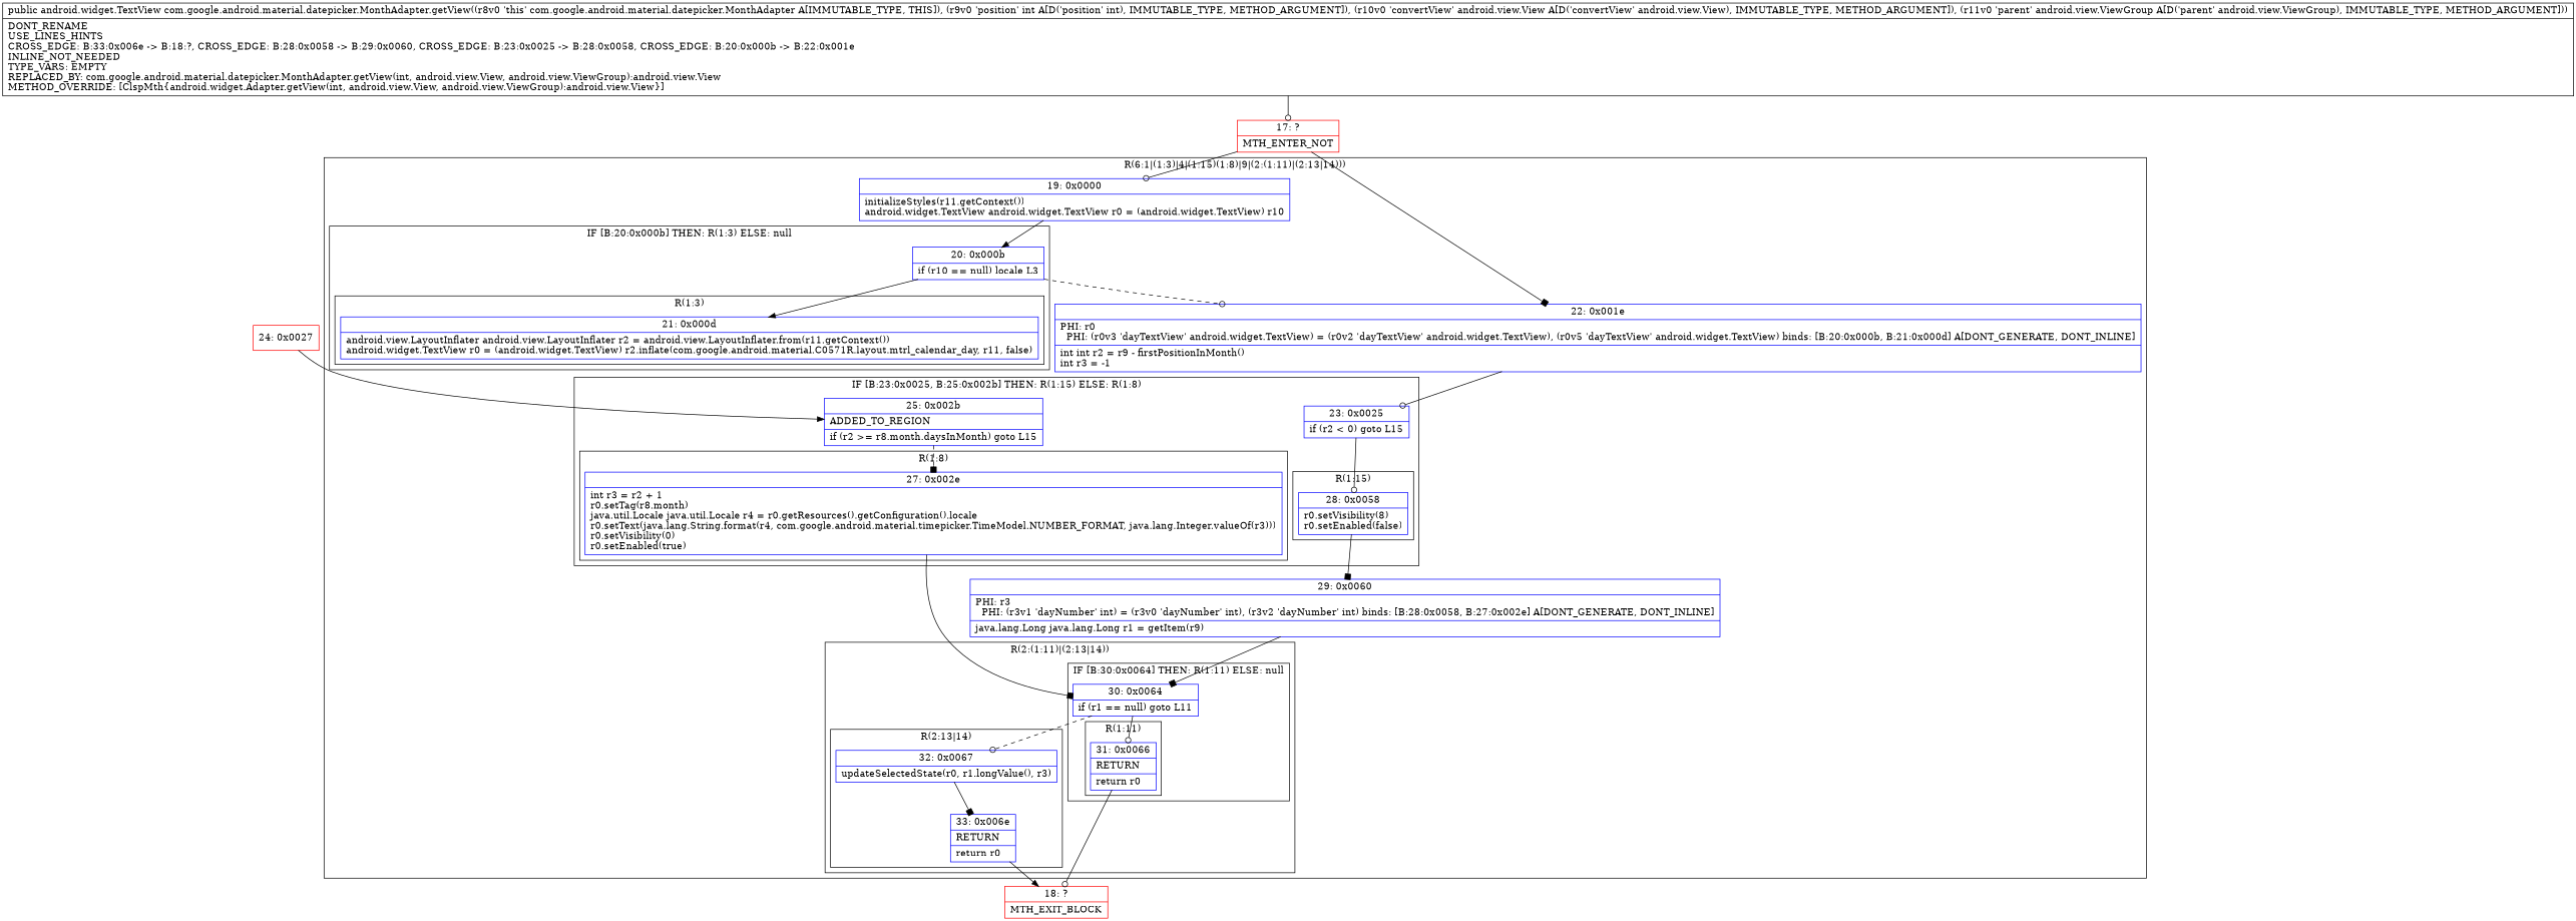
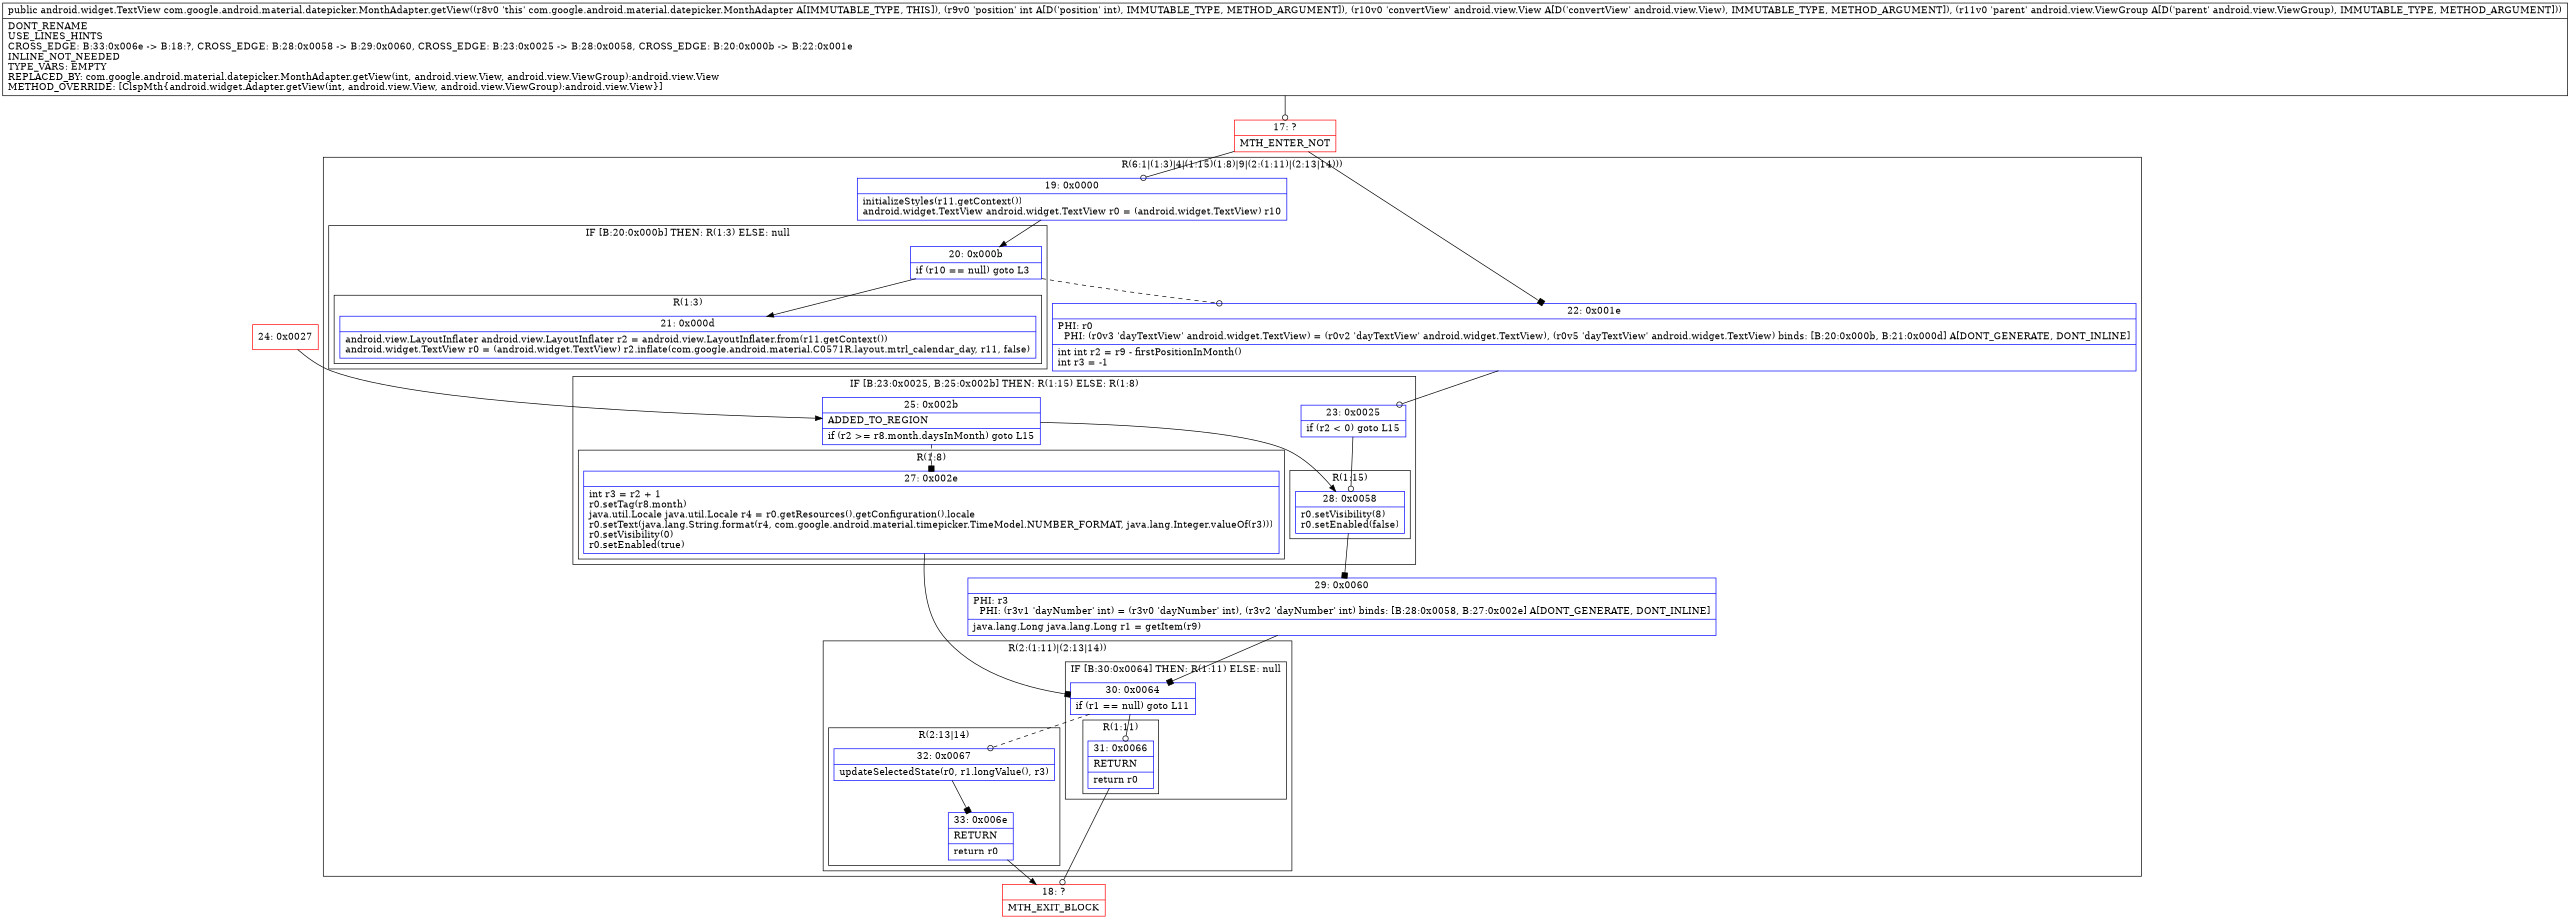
  digraph {
    node [color=blue shape=record]
    edge [arrowhead=odot]
    n1 [label="{21\:\ 0x000d|android.view.LayoutInflater android.view.LayoutInflater r2 = android.view.LayoutInflater.from(r11.getContext())\landroid.widget.TextView r0 = (android.widget.TextView) r2.inflate(com.google.android.material.C0571R.layout.mtrl_calendar_day, r11, false)\l}"]
-   n2 [label="{20\:\ 0x000b|if (r10 == null) locale L3\l}"]
+   n2 [label="{20\:\ 0x000b|if (r10 == null) goto L3\l}"]
    n3 [label="{28\:\ 0x0058|r0.setVisibility(8)\lr0.setEnabled(false)\l}"]
    n4 [label="{27\:\ 0x002e|int r3 = r2 + 1\lr0.setTag(r8.month)\ljava.util.Locale java.util.Locale r4 = r0.getResources().getConfiguration().locale\lr0.setText(java.lang.String.format(r4, com.google.android.material.timepicker.TimeModel.NUMBER_FORMAT, java.lang.Integer.valueOf(r3)))\lr0.setVisibility(0)\lr0.setEnabled(true)\l}"]
    n5 [label="{23\:\ 0x0025|if (r2 \< 0) goto L15\l}"]
    n6 [label="{25\:\ 0x002b|ADDED_TO_REGION\l|if (r2 \>= r8.month.daysInMonth) goto L15\l}"]
    n7 [label="{31\:\ 0x0066|RETURN\l|return r0\l}"]
    n8 [label="{30\:\ 0x0064|if (r1 == null) goto L11\l}"]
    n9 [label="{32\:\ 0x0067|updateSelectedState(r0, r1.longValue(), r3)\l}"]
    n10 [label="{33\:\ 0x006e|RETURN\l|return r0\l}"]
    n11 [label="{19\:\ 0x0000|initializeStyles(r11.getContext())\landroid.widget.TextView android.widget.TextView r0 = (android.widget.TextView) r10\l}"]
    n12 [label="{22\:\ 0x001e|PHI: r0 \l  PHI: (r0v3 'dayTextView' android.widget.TextView) = (r0v2 'dayTextView' android.widget.TextView), (r0v5 'dayTextView' android.widget.TextView) binds: [B:20:0x000b, B:21:0x000d] A[DONT_GENERATE, DONT_INLINE]\l|int int r2 = r9 \- firstPositionInMonth()\lint r3 = \-1\l}"]
    n13 [label="{29\:\ 0x0060|PHI: r3 \l  PHI: (r3v1 'dayNumber' int) = (r3v0 'dayNumber' int), (r3v2 'dayNumber' int) binds: [B:28:0x0058, B:27:0x002e] A[DONT_GENERATE, DONT_INLINE]\l|java.lang.Long java.lang.Long r1 = getItem(r9)\l}"]
    n14 [color=red label="{18\:\ ?|MTH_EXIT_BLOCK\l}"]
    n15 [color=red label="{24\:\ 0x0027}"]
    n16 [color=red label="{17\:\ ?|MTH_ENTER_NOT\l}"]
    n17 [label="{public android.widget.TextView com.google.android.material.datepicker.MonthAdapter.getView((r8v0 'this' com.google.android.material.datepicker.MonthAdapter A[IMMUTABLE_TYPE, THIS]), (r9v0 'position' int A[D('position' int), IMMUTABLE_TYPE, METHOD_ARGUMENT]), (r10v0 'convertView' android.view.View A[D('convertView' android.view.View), IMMUTABLE_TYPE, METHOD_ARGUMENT]), (r11v0 'parent' android.view.ViewGroup A[D('parent' android.view.ViewGroup), IMMUTABLE_TYPE, METHOD_ARGUMENT]))  | DONT_RENAME\lUSE_LINES_HINTS\lCROSS_EDGE: B:33:0x006e \-\> B:18:?, CROSS_EDGE: B:28:0x0058 \-\> B:29:0x0060, CROSS_EDGE: B:23:0x0025 \-\> B:28:0x0058, CROSS_EDGE: B:20:0x000b \-\> B:22:0x001e\lINLINE_NOT_NEEDED\lTYPE_VARS: EMPTY\lREPLACED_BY: com.google.android.material.datepicker.MonthAdapter.getView(int, android.view.View, android.view.ViewGroup):android.view.View\lMETHOD_OVERRIDE: [ClspMth\{android.widget.Adapter.getView(int, android.view.View, android.view.ViewGroup):android.view.View\}]\l}" color=""]
    subgraph cluster_1 {
      label="R(6:1|(1:3)|4|(1:15)(1:8)|9|(2:(1:11)|(2:13|14)))"
      n11
      n12
      n13
      subgraph cluster_2 {
        label="IF [B:20:0x000b] THEN: R(1:3) ELSE: null"
        n2
        subgraph cluster_3 {
          label="R(1:3)"
          n1
        }
      }
      subgraph cluster_4 {
        label="IF [B:23:0x0025, B:25:0x002b] THEN: R(1:15) ELSE: R(1:8)"
        n5
        n6
        subgraph cluster_5 {
          label="R(1:15)"
          n3
        }
        subgraph cluster_6 {
          label="R(1:8)"
          n4
        }
      }
      subgraph cluster_7 {
        label="R(2:(1:11)|(2:13|14))"
        subgraph cluster_8 {
          label="IF [B:30:0x0064] THEN: R(1:11) ELSE: null"
          n8
          subgraph cluster_9 {
            label="R(1:11)"
            n7
          }
        }
        subgraph cluster_10 {
          label="R(2:13|14)"
          n9
          n10
        }
      }
    }
    n2 -> n1 [arrowhead=normal]
    n2 -> n12 [style=dashed]
    n3 -> n13 [arrowhead=box]
    n4 -> n8 [arrowhead=box]
    n5 -> n3
+   n6 -> n3 [arrowhead=normal]
    n6 -> n4 [arrowhead=box style=dashed]
    n7 -> n14
    n8 -> n7
    n8 -> n9 [style=dashed]
    n9 -> n10 [arrowhead=box]
    n10 -> n14 [arrowhead=normal]
    n11 -> n2 [arrowhead=normal]
    n12 -> n5
    n13 -> n8 [arrowhead=box]
    n15 -> n6 [arrowhead=normal]
    n16 -> n11
    n16 -> n12 [arrowhead=box]
    n17 -> n16
  }
